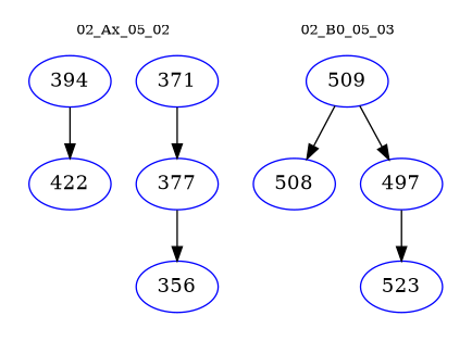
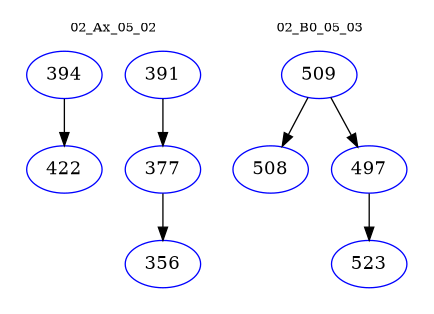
  digraph {
    node [color=blue]
    edge [color=black]
-   n1 [label=371]
+   n1 [label=391]
    n2 [label=394]
    n3 [label=377]
    n4 [label=422]
    n5 [label=356]
    n6 [label=509]
    n7 [label=508]
    n8 [label=497]
    n9 [label=523]
    subgraph cluster_1 {
      color=white
      fontsize=10
      label="02_Ax_05_02"
      n1
      n2
      n3
      n4
      n5
    }
    subgraph cluster_2 {
      color=white
      fontsize=10
      label="02_B0_05_03"
      n6
      n7
      n8
      n9
    }
    n1 -> n3
    n2 -> n4
    n3 -> n5
    n6 -> n7
    n6 -> n8
    n8 -> n9
  }
